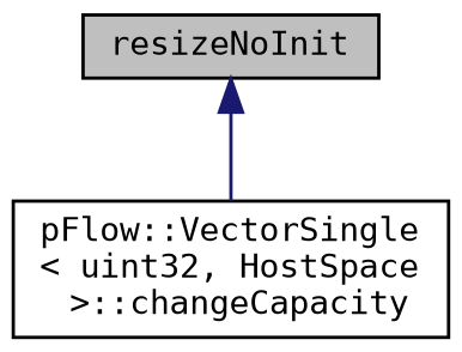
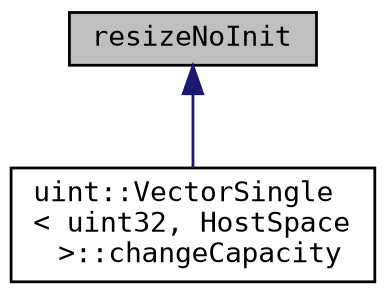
  digraph {
    rankdir=TB
    fontname="DejaVu Sans Mono"
    node [color=black fontname="DejaVu Sans Mono" fontsize=10 shape=record style=filled]
    n1 [fillcolor=grey75 fontcolor=black height=0.2 label=resizeNoInit width=0.4]
-   n2 [fillcolor=white height=0.2 label="pFlow::VectorSingle\l\< uint32, HostSpace\l \>::changeCapacity" width=0.4]
+   n2 [fillcolor=white height=0.2 label="uint::VectorSingle\l\< uint32, HostSpace\l \>::changeCapacity" width=0.4]
    n1 -> n2 [color=midnightblue dir=back fontname="DejaVu Sans Mono" fontsize=10 labelfontname=Helvetica labelfontsize=10 style=solid]
  }
